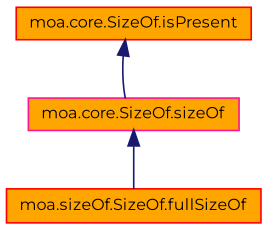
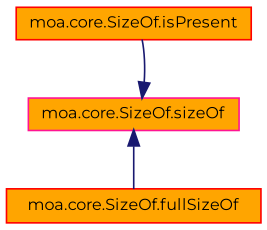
  digraph {
    fontname=Montserrat
    rankdir=TB
    node [color=red fillcolor=orange fontname=Montserrat fontsize=10 shape=record style=filled]
    edge [color=midnightblue dir=back fontname=Montserrat fontsize=10 labelfontname=Helvetica labelfontsize=10 style=solid]
    n1 [fontcolor=black height=0.2 label="moa.core.SizeOf.isPresent" width=0.4]
    n2 [color=deeppink height=0.2 label="moa.core.SizeOf.sizeOf" width=0.4]
-   n3 [height=0.2 label="moa.sizeOf.SizeOf.fullSizeOf" width=0.4]
-   n1 -> n2
+   n3 [height=0.2 label="moa.core.SizeOf.fullSizeOf" width=0.4]
+   n2 -> n1
    n2 -> n3
  }
